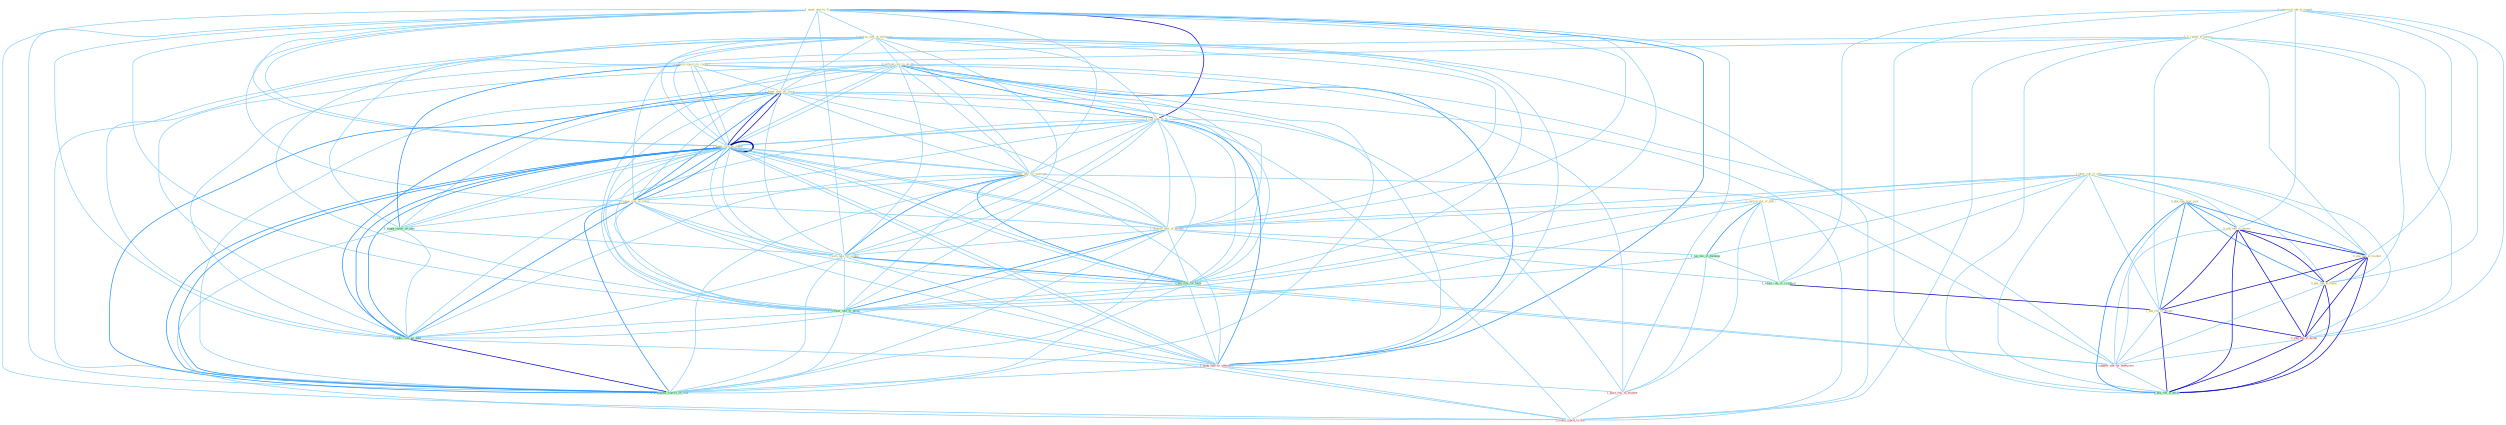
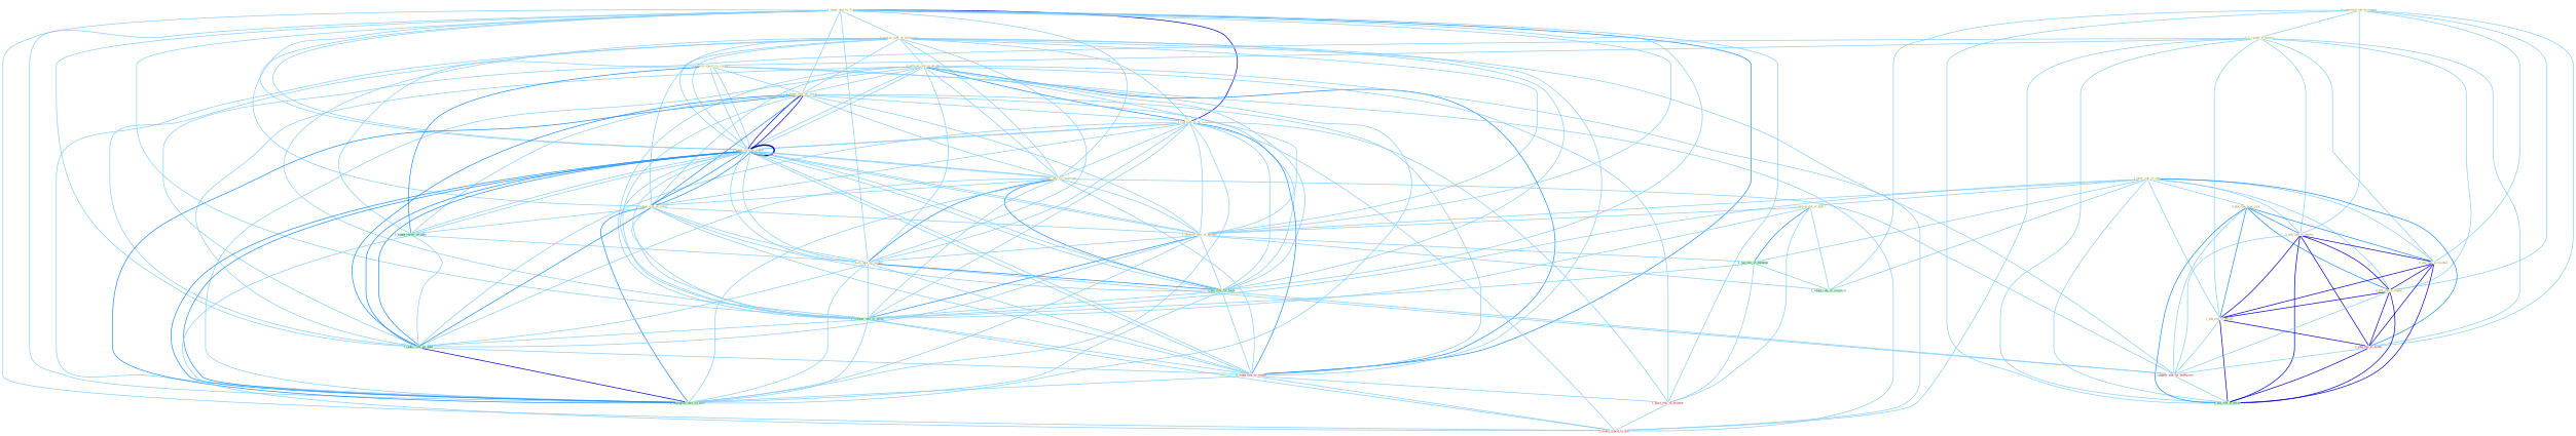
  graph {
    fontname="DejaVu Sans"
    node [color="#ffffe0" fixedsize=true fontcolor="#8b7d6b" fontname="DejaVu Sans" fontsize=4 shape=polygon style=filled]
    edge [color="#87cefa" fontname="DejaVu Sans" w=1]
    "0_superced_rule_in_regard " [height=.06 width=.5]
    "0_reset_rate_to_% " [height=.06 width=.5]
    "0_improv_rate_at_entitynam " [height=.06 width=.5]
    "1_is_report_in_bureau " [height=.06 width=.5]
    "0_defend_rate_to_death " [height=.06 width=.5]
    "1_prepar_report_on_contact " [height=.06 width=.5]
    "1_lower_rate_on_stock " [height=.06 width=.5]
    "0_cut_rate_to_% " [height=.06 width=.5]
    "1_lower_rate_on_million " [height=.06 width=.5]
    "1_ignor_role_of_rate " [height=.06 width=.5]
    n11 [height=.06 label="1_lower_rate_for_yearnum" width=.5]
    "1_spread_risk_of_polici " [height=.06 width=.5]
    "0_plai_role_over_year " [height=.06 width=.5]
    "0_plai_role_in_takeov " [height=.06 width=.5]
    "1_review_rate_on_bond " [height=.06 width=.5]
    "0_plai_role_in_market " [height=.06 width=.5]
    "0_plai_role_in_financ " [height=.06 width=.5]
    "1_underst_rate_of_growth " [height=.06 width=.5]
    "0_earn_rate_for_period " [height=.06 width=.5]
    "0_plai_role_in_design " [height=.06 width=.5]
    "1_plai_role_in_declin " [color="#fff0f5" fontcolor="#b22222" height=.06 width=.5]
-   "0_nudg_rate_to_othernum " [color="#fff0f5" fontcolor="#b22222" height=.06 width=.5]
+   "0_nudg_rate_to_othernum " [color="#fff0f5" fontcolor="#b22222" height=.06 width=.5 label="0_nudg_rate_to_review"]
    "1_support_role_for_entitynam " [color="#fff0f5" fontcolor="#b22222" height=.06 width=.5]
    "1_pose_risk_to_student " [color="#fff0f5" fontcolor="#b22222" height=.06 width=.5]
    "1_make_report_to_the " [color="#fff0f5" fontcolor="#b22222" height=.06 width=.5]
    "0_plai_role_in_decis " [color="#BDFCC9" fontcolor="#2f4f4f" height=.06 width=.5]
    "1_adopt_rule_of_construct " [color="#BDFCC9" fontcolor="#2f4f4f" height=.06 width=.5]
    "1_pai_rate_for_fund " [color="#BDFCC9" fontcolor="#2f4f4f" height=.06 width=.5]
    "1_compar_rate_of_group " [color="#BDFCC9" fontcolor="#2f4f4f" height=.06 width=.5]
    "1_reduc_rate_on_debt " [color="#BDFCC9" fontcolor="#2f4f4f" height=.06 width=.5]
-   "1_downgrad_rate_on_debt " [color="#BDFCC9" fontcolor="#2f4f4f" height=.06 width=.5 label="1_downgrad_market_on_debt"]
+   "1_downgrad_rate_on_debt " [color="#BDFCC9" fontcolor="#2f4f4f" height=.06 width=.5]
    "1_suppli_report_on_plan " [color="#BDFCC9" fontcolor="#2f4f4f" height=.06 width=.5]
    "1_run_risk_of_disintegr " [color="#BDFCC9" fontcolor="#2f4f4f" height=.06 width=.5]
    subgraph sub_1 {
      "0_superced_rule_in_regard "
      "0_reset_rate_to_% "
      "0_improv_rate_at_entitynam "
      "1_is_report_in_bureau "
      "0_defend_rate_to_death "
      "1_prepar_report_on_contact "
      "1_lower_rate_on_stock "
      "0_cut_rate_to_% "
      "1_lower_rate_on_million "
      "1_ignor_role_of_rate "
      n11
      "1_spread_risk_of_polici "
      "0_plai_role_over_year "
      "0_plai_role_in_takeov "
      "1_review_rate_on_bond "
      "0_plai_role_in_market "
      "0_plai_role_in_financ "
      "1_underst_rate_of_growth "
      "0_earn_rate_for_period "
      "0_plai_role_in_design "
    }
    subgraph sub_2 {
      "1_plai_role_in_declin "
      "0_nudg_rate_to_othernum "
      "1_support_role_for_entitynam "
      "1_pose_risk_to_student "
      "1_make_report_to_the "
    }
    "0_superced_rule_in_regard " -- "1_is_report_in_bureau "
    "0_superced_rule_in_regard " -- "0_plai_role_in_takeov "
    "0_superced_rule_in_regard " -- "0_plai_role_in_market "
    "0_superced_rule_in_regard " -- "0_plai_role_in_financ "
    "0_superced_rule_in_regard " -- "1_plai_role_in_declin "
    "0_superced_rule_in_regard " -- "0_plai_role_in_decis "
    "0_superced_rule_in_regard " -- "1_adopt_rule_of_construct "
    "0_reset_rate_to_% " -- "0_improv_rate_at_entitynam "
    "0_reset_rate_to_% " -- "1_lower_rate_on_stock "
    "0_reset_rate_to_% " -- "0_cut_rate_to_% " [color="#0000cd" w=3]
    "0_reset_rate_to_% " -- "1_lower_rate_on_million "
    "0_reset_rate_to_% " -- "1_lower_rate_on_million "
    "0_reset_rate_to_% " -- n11
    "0_reset_rate_to_% " -- "1_review_rate_on_bond "
    "0_reset_rate_to_% " -- "1_underst_rate_of_growth "
    "0_reset_rate_to_% " -- "0_earn_rate_for_period "
    "0_reset_rate_to_% " -- "0_nudg_rate_to_othernum " [color="#1e90ff" w=2]
    "0_reset_rate_to_% " -- "1_pose_risk_to_student "
    "0_reset_rate_to_% " -- "1_make_report_to_the "
    "0_reset_rate_to_% " -- "1_pai_rate_for_fund "
    "0_reset_rate_to_% " -- "1_compar_rate_of_group "
    "0_reset_rate_to_% " -- "1_reduc_rate_on_debt "
    "0_reset_rate_to_% " -- "1_downgrad_rate_on_debt "
    "0_improv_rate_at_entitynam " -- "0_defend_rate_to_death "
    "0_improv_rate_at_entitynam " -- "1_lower_rate_on_stock "
    "0_improv_rate_at_entitynam " -- "0_cut_rate_to_% "
    "0_improv_rate_at_entitynam " -- "1_lower_rate_on_million "
    "0_improv_rate_at_entitynam " -- "1_lower_rate_on_million "
    "0_improv_rate_at_entitynam " -- n11
    "0_improv_rate_at_entitynam " -- "1_review_rate_on_bond "
    "0_improv_rate_at_entitynam " -- "1_underst_rate_of_growth "
    "0_improv_rate_at_entitynam " -- "0_earn_rate_for_period "
    "0_improv_rate_at_entitynam " -- "0_nudg_rate_to_othernum "
    "0_improv_rate_at_entitynam " -- "1_support_role_for_entitynam "
    "0_improv_rate_at_entitynam " -- "1_pai_rate_for_fund "
    "0_improv_rate_at_entitynam " -- "1_compar_rate_of_group "
    "0_improv_rate_at_entitynam " -- "1_reduc_rate_on_debt "
    "0_improv_rate_at_entitynam " -- "1_downgrad_rate_on_debt "
    "1_is_report_in_bureau " -- "1_prepar_report_on_contact "
+   "1_is_report_in_bureau " -- "0_plai_role_in_takeov "
    "1_is_report_in_bureau " -- "0_plai_role_in_market "
    "1_is_report_in_bureau " -- "0_plai_role_in_financ "
    "1_is_report_in_bureau " -- "0_plai_role_in_design "
    "1_is_report_in_bureau " -- "1_plai_role_in_declin "
    "1_is_report_in_bureau " -- "1_make_report_to_the "
    "1_is_report_in_bureau " -- "0_plai_role_in_decis "
    "1_is_report_in_bureau " -- "1_suppli_report_on_plan "
    "0_defend_rate_to_death " -- "1_lower_rate_on_stock "
    "0_defend_rate_to_death " -- "0_cut_rate_to_% " [color="#1e90ff" w=2]
    "0_defend_rate_to_death " -- "1_lower_rate_on_million "
    "0_defend_rate_to_death " -- "1_lower_rate_on_million "
    "0_defend_rate_to_death " -- n11
    "0_defend_rate_to_death " -- "1_review_rate_on_bond "
    "0_defend_rate_to_death " -- "1_underst_rate_of_growth "
    "0_defend_rate_to_death " -- "0_earn_rate_for_period "
    "0_defend_rate_to_death " -- "0_nudg_rate_to_othernum " [color="#1e90ff" w=2]
    "0_defend_rate_to_death " -- "1_pose_risk_to_student "
    "0_defend_rate_to_death " -- "1_make_report_to_the "
    "0_defend_rate_to_death " -- "1_pai_rate_for_fund "
    "0_defend_rate_to_death " -- "1_compar_rate_of_group "
    "0_defend_rate_to_death " -- "1_reduc_rate_on_debt "
    "0_defend_rate_to_death " -- "1_downgrad_rate_on_debt "
    "1_prepar_report_on_contact " -- "1_lower_rate_on_stock "
    "1_prepar_report_on_contact " -- "1_lower_rate_on_million "
    "1_prepar_report_on_contact " -- "1_lower_rate_on_million "
    "1_prepar_report_on_contact " -- "1_make_report_to_the "
    "1_prepar_report_on_contact " -- "1_reduc_rate_on_debt "
    "1_prepar_report_on_contact " -- "1_downgrad_rate_on_debt "
    "1_prepar_report_on_contact " -- "1_suppli_report_on_plan " [color="#1e90ff" w=2]
    "1_lower_rate_on_stock " -- "0_cut_rate_to_% "
    "1_lower_rate_on_stock " -- "1_lower_rate_on_million " [color="#0000cd" w=3]
    "1_lower_rate_on_stock " -- "1_lower_rate_on_million " [color="#0000cd" w=3]
    "1_lower_rate_on_stock " -- n11
    "1_lower_rate_on_stock " -- "1_review_rate_on_bond " [color="#1e90ff" w=2]
    "1_lower_rate_on_stock " -- "1_underst_rate_of_growth "
-   "1_lower_rate_on_stock " -- "0_earn_rate_for_period "
    "1_lower_rate_on_stock " -- "0_nudg_rate_to_othernum "
    "1_lower_rate_on_stock " -- "1_pai_rate_for_fund "
    "1_lower_rate_on_stock " -- "1_compar_rate_of_group "
    "1_lower_rate_on_stock " -- "1_reduc_rate_on_debt " [color="#1e90ff" w=2]
    "1_lower_rate_on_stock " -- "1_downgrad_rate_on_debt " [color="#1e90ff" w=2]
    "1_lower_rate_on_stock " -- "1_suppli_report_on_plan "
    "0_cut_rate_to_% " -- "1_lower_rate_on_million "
    "0_cut_rate_to_% " -- "1_lower_rate_on_million "
    "0_cut_rate_to_% " -- n11
    "0_cut_rate_to_% " -- "1_review_rate_on_bond "
    "0_cut_rate_to_% " -- "1_underst_rate_of_growth "
    "0_cut_rate_to_% " -- "0_earn_rate_for_period "
    "0_cut_rate_to_% " -- "0_nudg_rate_to_othernum " [color="#1e90ff" w=2]
    "0_cut_rate_to_% " -- "1_pose_risk_to_student "
    "0_cut_rate_to_% " -- "1_make_report_to_the "
    "0_cut_rate_to_% " -- "1_pai_rate_for_fund "
    "0_cut_rate_to_% " -- "1_compar_rate_of_group "
    "0_cut_rate_to_% " -- "1_reduc_rate_on_debt "
    "0_cut_rate_to_% " -- "1_downgrad_rate_on_debt "
    "1_lower_rate_on_million " -- "1_lower_rate_on_million " [color="#000080" style=bold w=4]
    "1_lower_rate_on_million " -- n11
    "1_lower_rate_on_million " -- "1_review_rate_on_bond " [color="#1e90ff" w=2]
    "1_lower_rate_on_million " -- "1_underst_rate_of_growth "
    "1_lower_rate_on_million " -- "0_earn_rate_for_period "
    "1_lower_rate_on_million " -- "0_nudg_rate_to_othernum "
    "1_lower_rate_on_million " -- "1_pai_rate_for_fund "
    "1_lower_rate_on_million " -- "1_compar_rate_of_group "
    "1_lower_rate_on_million " -- "1_reduc_rate_on_debt " [color="#1e90ff" w=2]
    "1_lower_rate_on_million " -- "1_downgrad_rate_on_debt " [color="#1e90ff" w=2]
    "1_lower_rate_on_million " -- "1_downgrad_rate_on_debt " [color="#1e90ff" w=2]
    "1_lower_rate_on_million " -- "1_suppli_report_on_plan "
    "1_ignor_role_of_rate " -- "1_spread_risk_of_polici "
    "1_ignor_role_of_rate " -- "0_plai_role_over_year "
    "1_ignor_role_of_rate " -- "0_plai_role_in_takeov "
    "1_ignor_role_of_rate " -- "0_plai_role_in_market "
    "1_ignor_role_of_rate " -- "0_plai_role_in_financ "
    "1_ignor_role_of_rate " -- "1_underst_rate_of_growth "
    "1_ignor_role_of_rate " -- "0_plai_role_in_design "
-   "1_ignor_role_of_rate " -- "1_plai_role_in_declin "
+   "1_ignor_role_of_rate " -- "1_plai_role_in_declin " [color="#1e90ff"]
    "1_ignor_role_of_rate " -- "0_plai_role_in_decis "
    "1_ignor_role_of_rate " -- "1_adopt_rule_of_construct "
    "1_ignor_role_of_rate " -- "1_compar_rate_of_group "
    "1_ignor_role_of_rate " -- "1_run_risk_of_disintegr "
    n11 -- "1_lower_rate_on_million "
    n11 -- "1_review_rate_on_bond "
    n11 -- "1_underst_rate_of_growth "
    n11 -- "0_earn_rate_for_period " [color="#1e90ff" w=2]
    n11 -- "0_nudg_rate_to_othernum "
    n11 -- "1_support_role_for_entitynam "
    n11 -- "1_pai_rate_for_fund " [color="#1e90ff" w=2]
    n11 -- "1_compar_rate_of_group "
    n11 -- "1_reduc_rate_on_debt "
    n11 -- "1_downgrad_rate_on_debt "
    "1_spread_risk_of_polici " -- "1_underst_rate_of_growth "
    "1_spread_risk_of_polici " -- "1_pose_risk_to_student "
    "1_spread_risk_of_polici " -- "1_adopt_rule_of_construct "
    "1_spread_risk_of_polici " -- "1_compar_rate_of_group "
    "1_spread_risk_of_polici " -- "1_run_risk_of_disintegr " [color="#1e90ff" w=2]
    "0_plai_role_over_year " -- "0_plai_role_in_takeov " [color="#1e90ff" w=2]
    "0_plai_role_over_year " -- "0_plai_role_in_market " [color="#1e90ff" w=2]
    "0_plai_role_over_year " -- "0_plai_role_in_financ " [color="#1e90ff" w=2]
    "0_plai_role_over_year " -- "0_plai_role_in_design " [color="#1e90ff" w=2]
    "0_plai_role_over_year " -- "1_support_role_for_entitynam "
    "0_plai_role_over_year " -- "0_plai_role_in_decis " [color="#1e90ff" w=2]
    "0_plai_role_in_takeov " -- "0_plai_role_in_market " [color="#0000cd" w=3]
    "0_plai_role_in_takeov " -- "0_plai_role_in_financ " [color="#0000cd" w=3]
    "0_plai_role_in_takeov " -- "0_plai_role_in_design " [color="#0000cd" w=3]
    "0_plai_role_in_takeov " -- "1_plai_role_in_declin " [color="#0000cd" w=3]
    "0_plai_role_in_takeov " -- "1_support_role_for_entitynam "
    "0_plai_role_in_takeov " -- "0_plai_role_in_decis " [color="#0000cd" w=3]
    "1_review_rate_on_bond " -- "1_lower_rate_on_million " [color="#1e90ff" w=2]
    "1_review_rate_on_bond " -- "1_underst_rate_of_growth "
    "1_review_rate_on_bond " -- "0_earn_rate_for_period "
    "1_review_rate_on_bond " -- "0_nudg_rate_to_othernum "
    "1_review_rate_on_bond " -- "1_pai_rate_for_fund "
    "1_review_rate_on_bond " -- "1_compar_rate_of_group "
    "1_review_rate_on_bond " -- "1_reduc_rate_on_debt " [color="#1e90ff" w=2]
    "1_review_rate_on_bond " -- "1_downgrad_rate_on_debt " [color="#1e90ff" w=2]
    "1_review_rate_on_bond " -- "1_suppli_report_on_plan "
    "0_plai_role_in_market " -- "0_plai_role_in_financ " [color="#0000cd" w=3]
    "0_plai_role_in_market " -- "0_plai_role_in_design " [color="#0000cd" w=3]
    "0_plai_role_in_market " -- "1_plai_role_in_declin " [color="#0000cd" w=3]
    "0_plai_role_in_market " -- "0_plai_role_in_decis " [color="#0000cd" w=3]
-   "1_adopt_rule_of_construct " -- "0_plai_role_in_design " [color="#0000cd" w=3]
+   "0_plai_role_in_financ " -- "0_plai_role_in_design " [color="#0000cd" w=3]
    "0_plai_role_in_financ " -- "1_plai_role_in_declin " [color="#0000cd" w=3]
    "0_plai_role_in_financ " -- "1_support_role_for_entitynam "
    "0_plai_role_in_financ " -- "0_plai_role_in_decis " [color="#0000cd" w=3]
    "1_underst_rate_of_growth " -- "1_lower_rate_on_million "
    "1_underst_rate_of_growth " -- "0_earn_rate_for_period "
    "1_underst_rate_of_growth " -- "1_adopt_rule_of_construct "
    "1_underst_rate_of_growth " -- "1_pai_rate_for_fund "
    "1_underst_rate_of_growth " -- "1_compar_rate_of_group " [color="#1e90ff" w=2]
    "1_underst_rate_of_growth " -- "1_reduc_rate_on_debt "
    "1_underst_rate_of_growth " -- "1_downgrad_rate_on_debt "
    "1_underst_rate_of_growth " -- "1_run_risk_of_disintegr "
    "0_earn_rate_for_period " -- "1_lower_rate_on_million "
    "0_earn_rate_for_period " -- "0_nudg_rate_to_othernum "
    "0_earn_rate_for_period " -- "1_support_role_for_entitynam "
    "0_earn_rate_for_period " -- "1_pai_rate_for_fund " [color="#1e90ff" w=2]
    "0_earn_rate_for_period " -- "1_compar_rate_of_group "
    "0_earn_rate_for_period " -- "1_reduc_rate_on_debt "
    "0_earn_rate_for_period " -- "1_downgrad_rate_on_debt "
    "0_plai_role_in_design " -- "1_plai_role_in_declin " [color="#0000cd" w=3]
    "0_plai_role_in_design " -- "1_support_role_for_entitynam "
    "0_plai_role_in_design " -- "0_plai_role_in_decis " [color="#0000cd" w=3]
    "1_plai_role_in_declin " -- "1_support_role_for_entitynam "
    "1_plai_role_in_declin " -- "0_plai_role_in_decis " [color="#0000cd" w=3]
    "0_nudg_rate_to_othernum " -- "1_lower_rate_on_million "
    "0_nudg_rate_to_othernum " -- "1_pose_risk_to_student "
    "0_nudg_rate_to_othernum " -- "1_make_report_to_the "
    "0_nudg_rate_to_othernum " -- "1_downgrad_rate_on_debt "
    "1_support_role_for_entitynam " -- "0_plai_role_in_decis "
    "1_pose_risk_to_student " -- "1_make_report_to_the "
    "1_pai_rate_for_fund " -- "1_lower_rate_on_million "
    "1_pai_rate_for_fund " -- "0_nudg_rate_to_othernum "
    "1_pai_rate_for_fund " -- "1_support_role_for_entitynam "
    "1_pai_rate_for_fund " -- "1_compar_rate_of_group "
    "1_pai_rate_for_fund " -- "1_downgrad_rate_on_debt "
    "1_compar_rate_of_group " -- "1_lower_rate_on_million "
    "1_compar_rate_of_group " -- "0_nudg_rate_to_othernum "
    "1_compar_rate_of_group " -- "1_make_report_to_the "
    "1_compar_rate_of_group " -- "1_reduc_rate_on_debt "
    "1_compar_rate_of_group " -- "1_downgrad_rate_on_debt "
    "1_reduc_rate_on_debt " -- "1_lower_rate_on_million " [color="#1e90ff" w=2]
    "1_reduc_rate_on_debt " -- "0_nudg_rate_to_othernum "
    "1_reduc_rate_on_debt " -- "1_downgrad_rate_on_debt " [color="#0000cd" w=3]
    "1_suppli_report_on_plan " -- "1_lower_rate_on_million "
    "1_suppli_report_on_plan " -- "0_earn_rate_for_period "
    "1_suppli_report_on_plan " -- "1_make_report_to_the "
    "1_suppli_report_on_plan " -- "1_reduc_rate_on_debt "
    "1_run_risk_of_disintegr " -- "1_pose_risk_to_student "
    "1_run_risk_of_disintegr " -- "1_adopt_rule_of_construct "
    "1_run_risk_of_disintegr " -- "1_compar_rate_of_group "
  }
